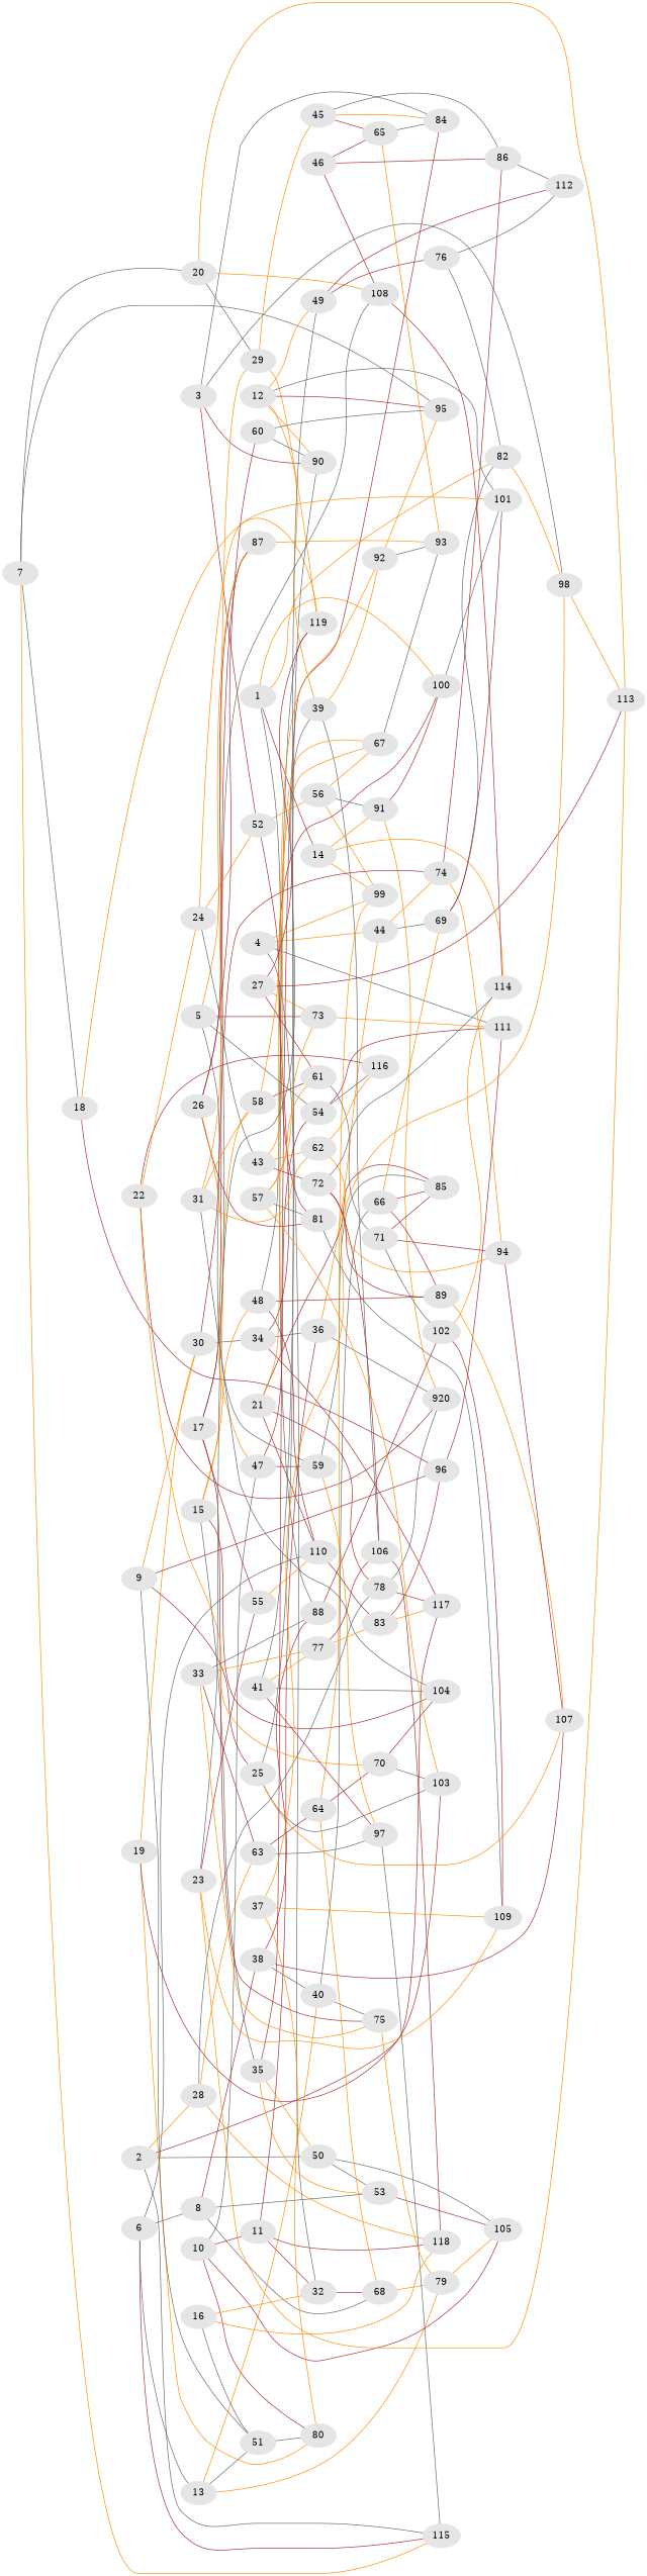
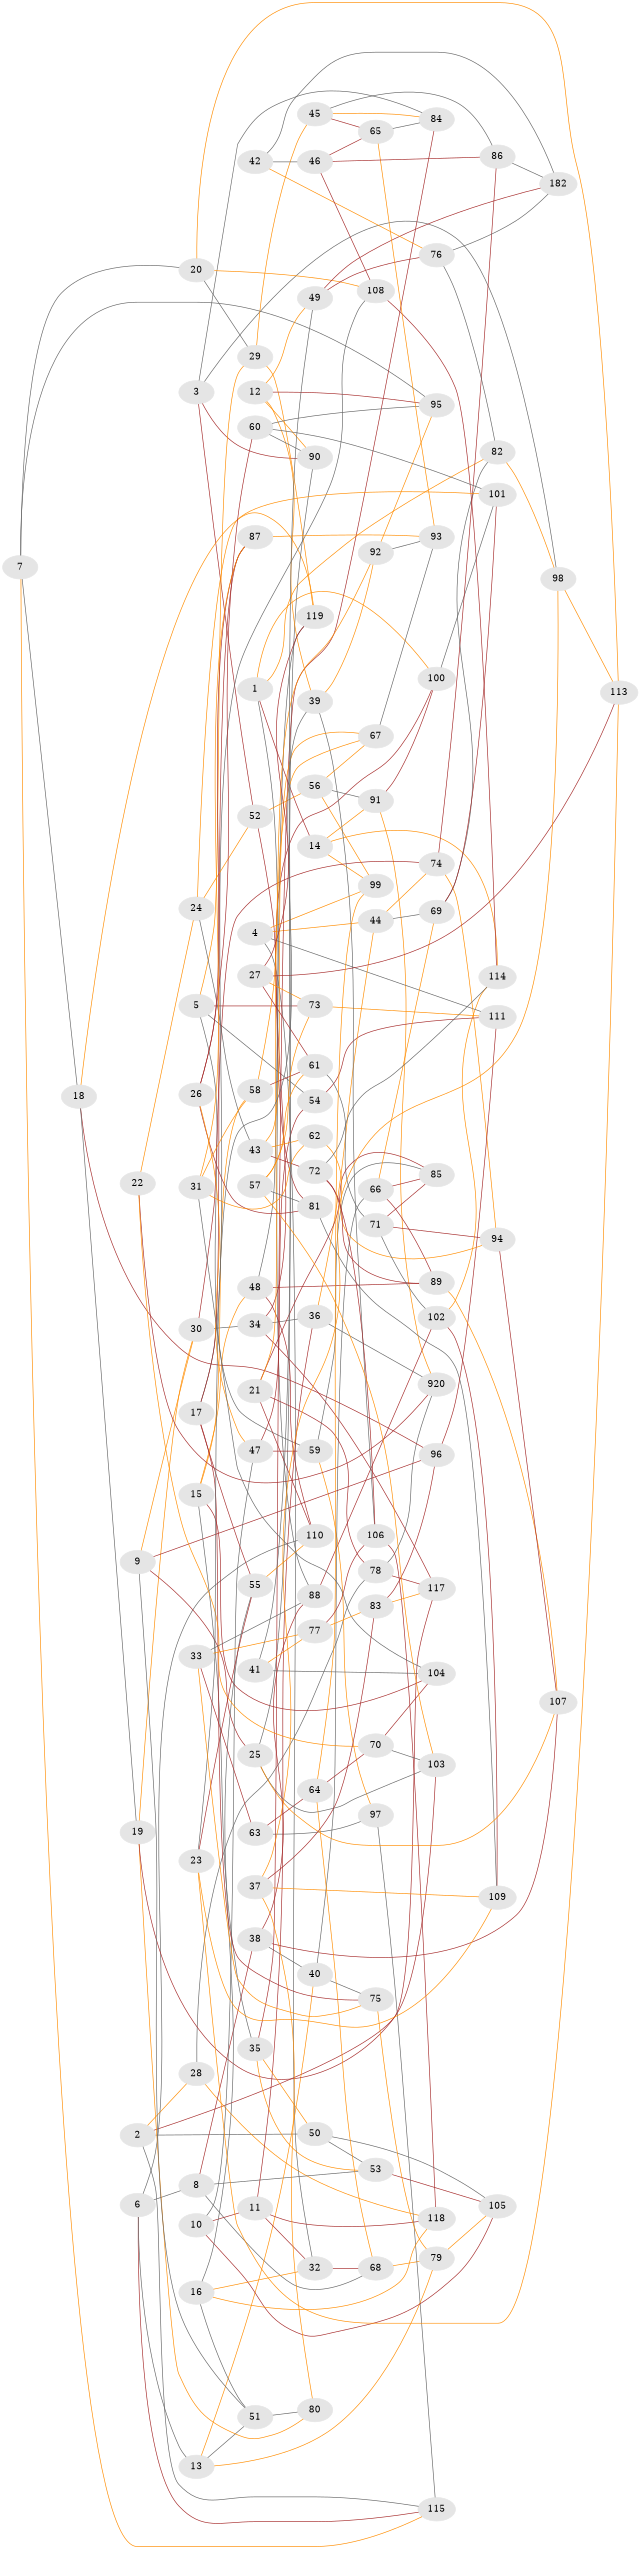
  graph {
    rankdir=LR
    node [color=gray90 style=filled]
    edge [color=darkorange]
    1
    14
    82
    88
    100
    99
    91
    114
    98
    102
    101
    2
    28
    50
    103
    115
    118
    78
    63
    53
    105
    3
    52
    84
    90
    81
    56
    113
    4
    32
    44
    111
    68
    74
    69
    5
    29
    54
    59
    73
    119
    45
-   116
    85
    97
    6
    8
    13
    110
    38
    51
    40
    79
    7
    18
    20
    95
    96
    19
    108
    107
    9
    25
    30
    34
    80
    10
    11
    47
    36
    n71 [label=920]
    12
    39
    49
    92
    106
    76
-   112
+   112 [label=182]
    75
    66
    15
    35
    48
    58
    104
    89
    61
    16
    55
    17
    87
    93
    117
    21
    67
    22
    24
    70
    43
    23
    109
    62
    72
    26
    60
    27
    71
    64
    65
    86
    94
    31
    33
    77
    83
    37
    41
+   42
    46
    57
    1 -- 14 [color=brown]
    1 -- 82
    1 -- 88 [color=gray40]
    1 -- 100
    14 -- 99
    14 -- 91
    14 -- 114
    82 -- 98
    88 -- 102 [color=brown]
    100 -- 101 [color=gray40]
    91 -- 100 [color=brown]
    91 -- n71
    98 -- 113
    102 -- 114
    102 -- 109 [color=brown]
    2 -- 28
    2 -- 50 [color=gray40]
    2 -- 103 [color=brown]
    2 -- 115 [color=gray40]
    28 -- 118
    28 -- 78 [color=gray40]
-   28 -- 63
    50 -- 53 [color=gray40]
    50 -- 105 [color=gray40]
    78 -- n71 [color=gray40]
    78 -- 117 [color=brown]
    63 -- 97 [color=gray40]
    63 -- 64 [color=brown]
    53 -- 105 [color=brown]
    3 -- 98 [color=gray40]
    3 -- 52 [color=brown]
    3 -- 84 [color=gray40]
    3 -- 90 [color=brown]
    52 -- 81 [color=brown]
    52 -- 56
    81 -- 109 [color=gray40]
    56 -- 99
    56 -- 91 [color=gray40]
    56 -- 67
    4 -- 99
    4 -- 32 [color=gray40]
    4 -- 44
    4 -- 111 [color=gray40]
    32 -- 68 [color=brown]
    44 -- 74
    44 -- 69 [color=gray40]
    68 -- 79
    74 -- 86 [color=brown]
    74 -- 94
    69 -- 82 [color=gray40]
    69 -- 101 [color=brown]
    5 -- 29
    5 -- 54 [color=gray40]
    5 -- 59 [color=gray40]
    5 -- 73 [color=brown]
    29 -- 119
    29 -- 45
    54 -- 111 [color=brown]
-   54 -- 116 [color=gray40]
    59 -- 85 [color=gray40]
    59 -- 97
    73 -- 111
    45 -- 84
    45 -- 65 [color=brown]
    45 -- 86 [color=gray40]
    97 -- 115 [color=gray40]
    6 -- 115 [color=brown]
    6 -- 8 [color=gray40]
    6 -- 13 [color=gray40]
    6 -- 110 [color=gray40]
    8 -- 53 [color=gray40]
    8 -- 68 [color=gray40]
    8 -- 38 [color=brown]
    13 -- 51 [color=gray40]
    13 -- 40
    13 -- 79
    38 -- 88 [color=brown]
    38 -- 40 [color=gray40]
    38 -- 107 [color=brown]
    51 -- 80 [color=gray40]
    40 -- 75 [color=gray40]
    40 -- 66 [color=gray40]
    79 -- 105
    7 -- 115
    7 -- 18 [color=gray40]
    7 -- 20 [color=gray40]
    7 -- 95 [color=gray40]
    18 -- 119
    18 -- 96 [color=brown]
+   18 -- 19 [color=gray40]
    20 -- 113
    20 -- 29 [color=gray40]
    20 -- 108
    96 -- 111 [color=brown]
    19 -- 30
    19 -- 80
    19 -- 117 [color=brown]
    108 -- 114 [color=brown]
    9 -- 51 [color=gray40]
    9 -- 96 [color=brown]
    9 -- 25 [color=brown]
    9 -- 30
    25 -- 103 [color=gray40]
    25 -- 90 [color=gray40]
    25 -- 107
    30 -- 74 [color=brown]
    30 -- 34 [color=gray40]
    34 -- 100 [color=brown]
    34 -- 36 [color=gray40]
    34 -- 117 [color=brown]
    10 -- 105 [color=brown]
-   10 -- 80 [color=brown]
    10 -- 11 [color=brown]
    10 -- 47 [color=gray40]
    11 -- 118 [color=brown]
    11 -- 32 [color=brown]
    11 -- 36 [color=brown]
    47 -- 54 [color=brown]
    47 -- 59 [color=brown]
    36 -- 44
    36 -- n71 [color=gray40]
    12 -- 90
    12 -- 95 [color=brown]
    12 -- 39
    12 -- 49
    39 -- 92
    39 -- 106 [color=gray40]
    49 -- 76 [color=brown]
    49 -- 112 [color=brown]
    92 -- 95
    92 -- 93 [color=gray40]
    106 -- 118 [color=brown]
    76 -- 82 [color=gray40]
    76 -- 112 [color=gray40]
    75 -- 79
    66 -- 69
    66 -- 85 [color=brown]
    66 -- 89 [color=brown]
    15 -- 35 [color=gray40]
    15 -- 48
    15 -- 58
    15 -- 104 [color=brown]
    35 -- 50
    35 -- 53
    35 -- 84 [color=brown]
    48 -- 119 [color=gray40]
    48 -- 110 [color=brown]
    48 -- 89 [color=brown]
    58 -- 92
    58 -- 61 [color=brown]
    89 -- 107
    61 -- 71 [color=gray40]
    16 -- 118
    16 -- 32
    16 -- 51 [color=gray40]
+   16 -- 55 [color=gray40]
    55 -- 110
    17 -- 108 [color=gray40]
    17 -- 75 [color=brown]
    17 -- 55 [color=brown]
    17 -- 87 [color=brown]
    87 -- 93
    21 -- 78 [color=brown]
    21 -- 85 [color=brown]
    21 -- 110 [color=brown]
    21 -- 67
    67 -- 93 [color=gray40]
-   22 -- 116 [color=brown]
    22 -- n71 [color=brown]
    22 -- 24
    22 -- 70
    24 -- 101
    24 -- 52
    24 -- 43 [color=gray40]
    70 -- 103 [color=gray40]
    70 -- 104 [color=brown]
    43 -- 67
    43 -- 62
    43 -- 72 [color=brown]
    23 -- 113
    23 -- 39 [color=gray40]
    23 -- 55 [color=brown]
    23 -- 109
-   62 -- 116
    62 -- 94
    72 -- 114 [color=gray40]
    72 -- 106 [color=brown]
    72 -- 89 [color=brown]
    26 -- 81 [color=brown]
    26 -- 47
    26 -- 87 [color=brown]
    26 -- 60 [color=brown]
-   12 -- 101 [color=gray40]
+   60 -- 101 [color=gray40]
    60 -- 90 [color=gray40]
    60 -- 95 [color=gray40]
    27 -- 113 [color=brown]
    27 -- 73
    27 -- 119 [color=brown]
    27 -- 61 [color=brown]
    71 -- 102 [color=gray40]
    71 -- 85 [color=brown]
    71 -- 94 [color=brown]
    64 -- 99
    64 -- 68
    64 -- 70 [color=brown]
    65 -- 84 [color=gray40]
    65 -- 93
    86 -- 112 [color=gray40]
    94 -- 107 [color=brown]
    31 -- 58
    31 -- 104 [color=gray40]
    31 -- 87
    31 -- 62
    33 -- 88 [color=gray40]
    33 -- 63 [color=brown]
    33 -- 75
    33 -- 77
    77 -- 106 [color=brown]
    77 -- 83
    83 -- 96 [color=brown]
    83 -- 117
    37 -- 98
    37 -- 80
    37 -- 109
-   110 -- 83 [color=brown]
-   41 -- 97 [color=brown]
+   37 -- 83 [color=brown]
    41 -- 49 [color=gray40]
    41 -- 104 [color=gray40]
    41 -- 77
+   42 -- 76
+   42 -- 112 [color=gray40]
+   42 -- 46 [color=gray40]
    46 -- 108 [color=brown]
    46 -- 65 [color=brown]
    46 -- 86 [color=brown]
    57 -- 103
    57 -- 81 [color=gray40]
    57 -- 73
    57 -- 61
  }
